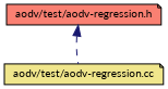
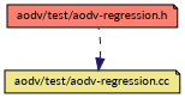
  digraph {
    fontname=Lato
    node [color=black fontname=Lato fontsize=10 shape=note style=filled]
    n1 [fillcolor=salmon fontcolor=black height=0.2 label="aodv/test/aodv-regression.h" width=0.4]
    n2 [fillcolor=khaki height=0.2 label="aodv/test/aodv-regression.cc" width=0.4]
-   n1 -> n2 [color=midnightblue dir=back fontname=Lato fontsize=10 labelfontname=Helvetica labelfontsize=10 style=dashed]
+   n2 -> n1 [color=midnightblue dir=back fontname=Lato fontsize=10 labelfontname=Helvetica labelfontsize=10 style=dashed]
  }
